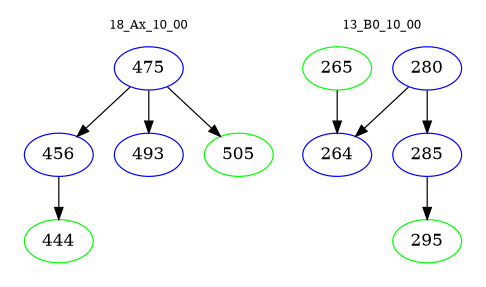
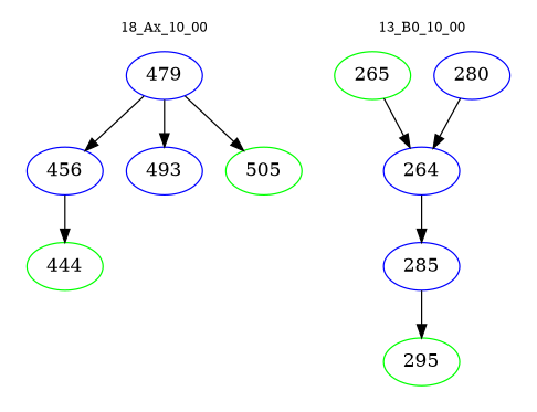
  digraph {
    node [color=blue]
    edge [color=black]
-   n1 [label=475]
+   n1 [label=479]
    n2 [label=456]
    n3 [label=493]
    n4 [color=green label=444]
    n5 [color=green label=505]
    n6 [label=280]
    n7 [label=264]
    n8 [label=285]
    n9 [color=green label=265]
    n10 [color=green label=295]
    subgraph cluster_1 {
      color=white
      fontsize=10
      label="18_Ax_10_00"
      n1
      n2
      n3
      n4
      n5
    }
    subgraph cluster_2 {
      color=white
      fontsize=10
      label="13_B0_10_00"
      n6
      n7
      n8
      n9
      n10
    }
    n1 -> n2
    n1 -> n3
    n1 -> n5
    n2 -> n4
    n6 -> n7
-   n6 -> n8
+   n7 -> n8
    n8 -> n10
    n9 -> n7
  }
